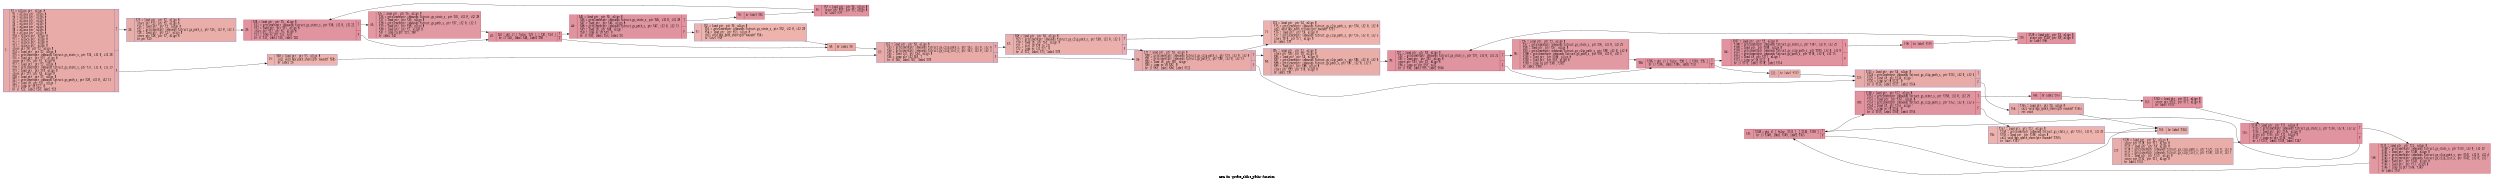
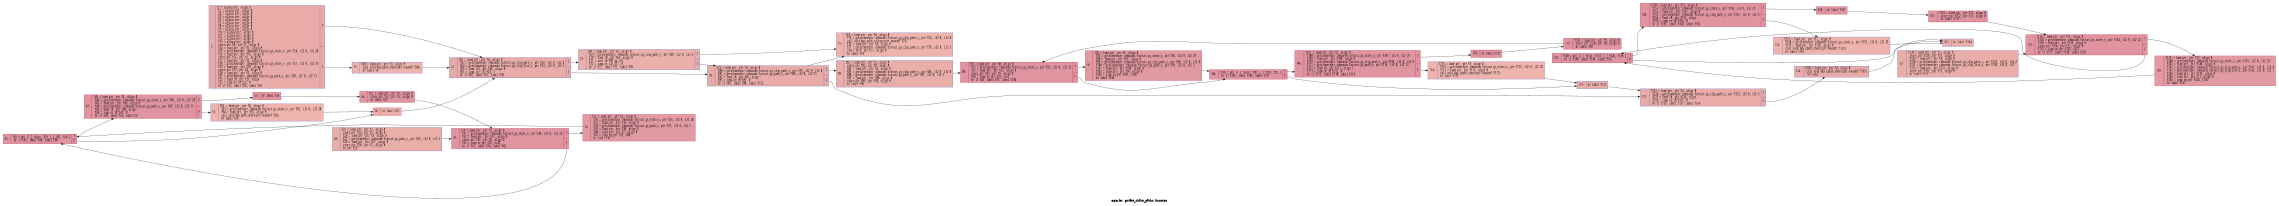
  digraph {
    label="CFG for 'gstate_share_paths' function"
    rankdir=LR
    node [color="#b70d28ff" fillcolor="#b70d2870" fontname=Courier shape=record style=filled]
    n1 [color="#3d50c3ff" fillcolor="#cc403a70" label="{1:\l|  %2 = alloca ptr, align 8\l  %3 = alloca ptr, align 8\l  %4 = alloca ptr, align 8\l  %5 = alloca ptr, align 8\l  %6 = alloca ptr, align 8\l  %7 = alloca ptr, align 8\l  %8 = alloca ptr, align 8\l  %9 = alloca ptr, align 8\l  %10 = alloca ptr, align 8\l  %11 = alloca ptr, align 8\l  %12 = alloca ptr, align 8\l  %13 = alloca ptr, align 8\l  store ptr %0, ptr %2, align 8\l  %14 = load ptr, ptr %2, align 8\l  %15 = getelementptr inbounds %struct.gs_state_s, ptr %14, i32 0, i32 28\l  %16 = load ptr, ptr %15, align 8\l  store ptr %16, ptr %3, align 8\l  %17 = load ptr, ptr %2, align 8\l  %18 = getelementptr inbounds %struct.gs_state_s, ptr %17, i32 0, i32 29\l  %19 = load ptr, ptr %18, align 8\l  store ptr %19, ptr %4, align 8\l  %20 = load ptr, ptr %3, align 8\l  %21 = getelementptr inbounds %struct.gx_path_s, ptr %20, i32 0, i32 13\l  %22 = load i8, ptr %21, align 1\l  %23 = icmp ne i8 %22, 0\l  br i1 %23, label %24, label %59\l|{<s0>T|<s1>F}}"]
    n2 [color="#3d50c3ff" fillcolor="#d0473d70" label="{24:\l|  %25 = load ptr, ptr %2, align 8\l  store ptr %25, ptr %5, align 8\l  %26 = load ptr, ptr %3, align 8\l  %27 = getelementptr inbounds %struct.gx_path_s, ptr %26, i32 0, i32 3\l  %28 = load ptr, ptr %27, align 8\l  store ptr %28, ptr %7, align 8\l  br ptr %29\l}"]
    n3 [color="#3d50c3ff" fillcolor="#d6524470" label="{59:\l|  %60 = load ptr, ptr %3, align 8\l  call void @gx_path_share(ptr noundef %60)\l  br label %61\l}"]
    n4 [label="{29:\l|  %30 = load ptr, ptr %5, align 8\l  %31 = getelementptr inbounds %struct.gs_state_s, ptr %30, i32 0, i32 22\l  %32 = load ptr, ptr %31, align 8\l  store ptr %32, ptr %6, align 8\l  %33 = icmp ne ptr %32, null\l  br i1 %33, label %34, label %42\l|{<s0>T|<s1>F}}"]
    n5 [color="#3d50c3ff" fillcolor="#cc403a70" label="{61:\l|  %62 = load ptr, ptr %4, align 8\l  %63 = getelementptr inbounds %struct.gx_clip_path_s, ptr %62, i32 0, i32 4\l  %64 = getelementptr inbounds %struct.gx_clip_list_s, ptr %63, i32 0, i32 3\l  %65 = load i32, ptr %64, align 8\l  %66 = icmp sle i32 %65, 1\l  br i1 %66, label %67, label %78\l|{<s0>T|<s1>F}}"]
    n6 [fillcolor="#bb1b2c70" label="{34:\l|  %35 = load ptr, ptr %6, align 8\l  %36 = getelementptr inbounds %struct.gs_state_s, ptr %35, i32 0, i32 28\l  %37 = load ptr, ptr %36, align 8\l  %38 = getelementptr inbounds %struct.gx_path_s, ptr %37, i32 0, i32 3\l  %39 = load ptr, ptr %38, align 8\l  %40 = load ptr, ptr %7, align 8\l  %41 = icmp eq ptr %39, %40\l  br label %42\l}"]
    n7 [label="{42:\l|  %43 = phi i1 [ false, %29 ], [ %41, %34 ]\l  br i1 %43, label %44, label %58\l|{<s0>T|<s1>F}}"]
    n8 [color="#3d50c3ff" fillcolor="#d24b4070" label="{67:\l|  %68 = load ptr, ptr %4, align 8\l  %69 = getelementptr inbounds %struct.gx_clip_path_s, ptr %68, i32 0, i32 5\l  %70 = load i8, ptr %69, align 8\l  %71 = sext i8 %70 to i32\l  %72 = icmp ne i32 %71, 0\l  br i1 %72, label %73, label %78\l|{<s0>T|<s1>F}}"]
    n9 [color="#3d50c3ff" fillcolor="#cc403a70" label="{78:\l|  %79 = load ptr, ptr %4, align 8\l  %80 = getelementptr inbounds %struct.gx_clip_path_s, ptr %79, i32 0, i32 0\l  %81 = getelementptr inbounds %struct.gx_path_s, ptr %80, i32 0, i32 13\l  %82 = load i8, ptr %81, align 1\l  %83 = icmp ne i8 %82, 0\l  br i1 %83, label %84, label %122\l|{<s0>T|<s1>F}}"]
    n10 [label="{44:\l|  %45 = load ptr, ptr %6, align 8\l  %46 = getelementptr inbounds %struct.gs_state_s, ptr %45, i32 0, i32 28\l  %47 = load ptr, ptr %46, align 8\l  %48 = getelementptr inbounds %struct.gx_path_s, ptr %47, i32 0, i32 13\l  %49 = load i8, ptr %48, align 1\l  %50 = icmp ne i8 %49, 0\l  br i1 %50, label %55, label %51\l|{<s0>T|<s1>F}}"]
    n11 [fillcolor="#d0473d70" label="{58:\l|  br label %61\l}"]
    n12 [label="{55:\l|  br label %56\l}"]
    n13 [color="#3d50c3ff" fillcolor="#d6524470" label="{51:\l|  %52 = load ptr, ptr %6, align 8\l  %53 = getelementptr inbounds %struct.gs_state_s, ptr %52, i32 0, i32 28\l  %54 = load ptr, ptr %53, align 8\l  call void @gx_path_share(ptr noundef %54)\l  br label %58\l}"]
    n14 [label="{56:\l|  %57 = load ptr, ptr %6, align 8\l  store ptr %57, ptr %5, align 8\l  br label %29\l}"]
    n15 [color="#3d50c3ff" fillcolor="#d6524470" label="{73:\l|  %74 = load ptr, ptr %4, align 8\l  %75 = getelementptr inbounds %struct.gx_clip_path_s, ptr %74, i32 0, i32 0\l  call void @gx_path_release(ptr noundef %75)\l  %76 = load ptr, ptr %4, align 8\l  %77 = getelementptr inbounds %struct.gx_clip_path_s, ptr %76, i32 0, i32 5\l  store i8 0, ptr %77, align 8\l  br label %78\l}"]
    n16 [color="#3d50c3ff" fillcolor="#d0473d70" label="{84:\l|  %85 = load ptr, ptr %2, align 8\l  store ptr %85, ptr %8, align 8\l  %86 = load ptr, ptr %4, align 8\l  %87 = getelementptr inbounds %struct.gx_clip_path_s, ptr %86, i32 0, i32 0\l  %88 = getelementptr inbounds %struct.gx_path_s, ptr %87, i32 0, i32 3\l  %89 = load ptr, ptr %88, align 8\l  store ptr %89, ptr %10, align 8\l  br label %90\l}"]
    n17 [color="#3d50c3ff" fillcolor="#cc403a70" label="{122:\l|  %123 = load ptr, ptr %4, align 8\l  %124 = getelementptr inbounds %struct.gx_clip_path_s, ptr %123, i32 0, i32 6\l  %125 = load i8, ptr %124, align 1\l  %126 = icmp ne i8 %125, 0\l  br i1 %126, label %127, label %164\l|{<s0>T|<s1>F}}"]
    n18 [label="{90:\l|  %91 = load ptr, ptr %8, align 8\l  %92 = getelementptr inbounds %struct.gs_state_s, ptr %91, i32 0, i32 22\l  %93 = load ptr, ptr %92, align 8\l  store ptr %93, ptr %9, align 8\l  %94 = icmp ne ptr %93, null\l  br i1 %94, label %95, label %104\l|{<s0>T|<s1>F}}"]
    n19 [color="#3d50c3ff" fillcolor="#cc403a70" label="{164:\l|  %165 = load ptr, ptr %4, align 8\l  call void @gx_cpath_share(ptr noundef %165)\l  ret void\l}"]
    n20 [fillcolor="#bb1b2c70" label="{95:\l|  %96 = load ptr, ptr %9, align 8\l  %97 = getelementptr inbounds %struct.gs_state_s, ptr %96, i32 0, i32 29\l  %98 = load ptr, ptr %97, align 8\l  %99 = getelementptr inbounds %struct.gx_clip_path_s, ptr %98, i32 0, i32 0\l  %100 = getelementptr inbounds %struct.gx_path_s, ptr %99, i32 0, i32 3\l  %101 = load ptr, ptr %100, align 8\l  %102 = load ptr, ptr %10, align 8\l  %103 = icmp eq ptr %101, %102\l  br label %104\l}"]
    n21 [label="{104:\l|  %105 = phi i1 [ false, %90 ], [ %103, %95 ]\l  br i1 %105, label %106, label %121\l|{<s0>T|<s1>F}}"]
    n22 [color="#3d50c3ff" fillcolor="#d0473d70" label="{127:\l|  %128 = load ptr, ptr %2, align 8\l  store ptr %128, ptr %11, align 8\l  %129 = load ptr, ptr %4, align 8\l  %130 = getelementptr inbounds %struct.gx_clip_path_s, ptr %129, i32 0, i32 4\l  %131 = getelementptr inbounds %struct.gx_clip_list_s, ptr %130, i32 0, i32 1\l  %132 = load ptr, ptr %131, align 8\l  store ptr %132, ptr %13, align 8\l  br label %133\l}"]
    n23 [label="{133:\l|  %134 = load ptr, ptr %11, align 8\l  %135 = getelementptr inbounds %struct.gs_state_s, ptr %134, i32 0, i32 22\l  %136 = load ptr, ptr %135, align 8\l  store ptr %136, ptr %12, align 8\l  %137 = icmp ne ptr %136, null\l  br i1 %137, label %138, label %147\l|{<s0>T|<s1>F}}"]
    n24 [color="#3d50c3ff" fillcolor="#d0473d70" label="{163:\l|  br label %164\l}"]
    n25 [label="{106:\l|  %107 = load ptr, ptr %9, align 8\l  %108 = getelementptr inbounds %struct.gs_state_s, ptr %107, i32 0, i32 29\l  %109 = load ptr, ptr %108, align 8\l  %110 = getelementptr inbounds %struct.gx_clip_path_s, ptr %109, i32 0, i32 0\l  %111 = getelementptr inbounds %struct.gx_path_s, ptr %110, i32 0, i32 13\l  %112 = load i8, ptr %111, align 1\l  %113 = icmp ne i8 %112, 0\l  br i1 %113, label %118, label %114\l|{<s0>T|<s1>F}}"]
    n26 [color="#3d50c3ff" fillcolor="#d0473d70" label="{121:\l|  br label %122\l}"]
    n27 [label="{118:\l|  br label %119\l}"]
+   n28 [color="#3d50c3ff" fillcolor="#d6524470" label="{114:\l|  %115 = load ptr, ptr %9, align 8\l  %116 = getelementptr inbounds %struct.gs_state_s, ptr %115, i32 0, i32 29\l  %117 = load ptr, ptr %116, align 8\l  call void @gx_cpath_share(ptr noundef %117)\l  br label %121\l}"]
    n29 [label="{119:\l|  %120 = load ptr, ptr %9, align 8\l  store ptr %120, ptr %8, align 8\l  br label %90\l}"]
    n30 [fillcolor="#bb1b2c70" label="{138:\l|  %139 = load ptr, ptr %12, align 8\l  %140 = getelementptr inbounds %struct.gs_state_s, ptr %139, i32 0, i32 29\l  %141 = load ptr, ptr %140, align 8\l  %142 = getelementptr inbounds %struct.gx_clip_path_s, ptr %141, i32 0, i32 4\l  %143 = getelementptr inbounds %struct.gx_clip_list_s, ptr %142, i32 0, i32 1\l  %144 = load ptr, ptr %143, align 8\l  %145 = load ptr, ptr %13, align 8\l  %146 = icmp eq ptr %144, %145\l  br label %147\l}"]
    n31 [label="{147:\l|  %148 = phi i1 [ false, %133 ], [ %146, %138 ]\l  br i1 %148, label %149, label %163\l|{<s0>T|<s1>F}}"]
    n32 [label="{149:\l|  %150 = load ptr, ptr %12, align 8\l  %151 = getelementptr inbounds %struct.gs_state_s, ptr %150, i32 0, i32 29\l  %152 = load ptr, ptr %151, align 8\l  %153 = getelementptr inbounds %struct.gx_clip_path_s, ptr %152, i32 0, i32 6\l  %154 = load i8, ptr %153, align 1\l  %155 = icmp ne i8 %154, 0\l  br i1 %155, label %160, label %156\l|{<s0>T|<s1>F}}"]
    n33 [label="{160:\l|  br label %161\l}"]
    n34 [color="#3d50c3ff" fillcolor="#d6524470" label="{156:\l|  %157 = load ptr, ptr %12, align 8\l  %158 = getelementptr inbounds %struct.gs_state_s, ptr %157, i32 0, i32 29\l  %159 = load ptr, ptr %158, align 8\l  call void @gx_cpath_share(ptr noundef %159)\l  br label %163\l}"]
    n35 [label="{161:\l|  %162 = load ptr, ptr %12, align 8\l  store ptr %162, ptr %11, align 8\l  br label %133\l}"]
-   n1 -> n2 [tailport=s0]
+   n1 -> n5 [tailport=s0]
    n1 -> n3 [tailport=s1]
    n2 -> n4
    n3 -> n5
    n4 -> n6 [tailport=s0]
    n4 -> n7 [tailport=s1]
    n5 -> n8 [tailport=s0]
    n5 -> n9 [tailport=s1]
    n6 -> n7
    n7 -> n10 [tailport=s0]
    n7 -> n11 [tailport=s1]
    n8 -> n9 [tailport=s1]
    n8 -> n15 [tailport=s0]
    n9 -> n15
    n9 -> n16 [tailport=s0]
    n9 -> n17 [tailport=s1]
    n10 -> n12 [tailport=s0]
    n10 -> n13 [tailport=s1]
    n11 -> n5
    n12 -> n14
    n13 -> n11
    n14 -> n4
    n16 -> n18
    n17 -> n19 [tailport=s1]
    n18 -> n20 [tailport=s0]
    n18 -> n21 [tailport=s1]
    n19 -> n24
    n20 -> n21
    n21 -> n25 [tailport=s0]
    n21 -> n26 [tailport=s1]
    n22 -> n23
    n23 -> n30 [tailport=s0]
    n23 -> n31 [tailport=s1]
    n25 -> n27 [tailport=s0]
+   n25 -> n28 [tailport=s1]
    n26 -> n17
    n27 -> n29
+   n28 -> n26
    n29 -> n18
    n30 -> n31
    n31 -> n24 [tailport=s1]
    n31 -> n32 [tailport=s0]
    n32 -> n33 [tailport=s0]
    n32 -> n34 [tailport=s1]
    n33 -> n35
    n34 -> n24
    n35 -> n23
  }
